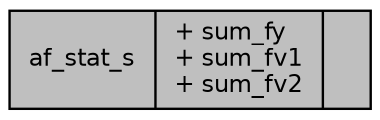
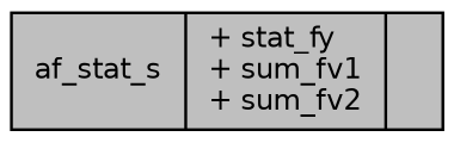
  digraph {
    rankdir=LR
-   n1 [color=black fillcolor=grey75 fontcolor=black fontname=Helvetica fontsize=10 height=0.2 label="{af_stat_s\n|+ sum_fy\l+ sum_fv1\l+ sum_fv2\l|}" shape=record style=filled width=0.4]
+   n1 [color=black fillcolor=grey75 fontcolor=black fontname=Helvetica fontsize=10 height=0.2 label="{af_stat_s\n|+ stat_fy\l+ sum_fv1\l+ sum_fv2\l|}" shape=record style=filled width=0.4]
  }
